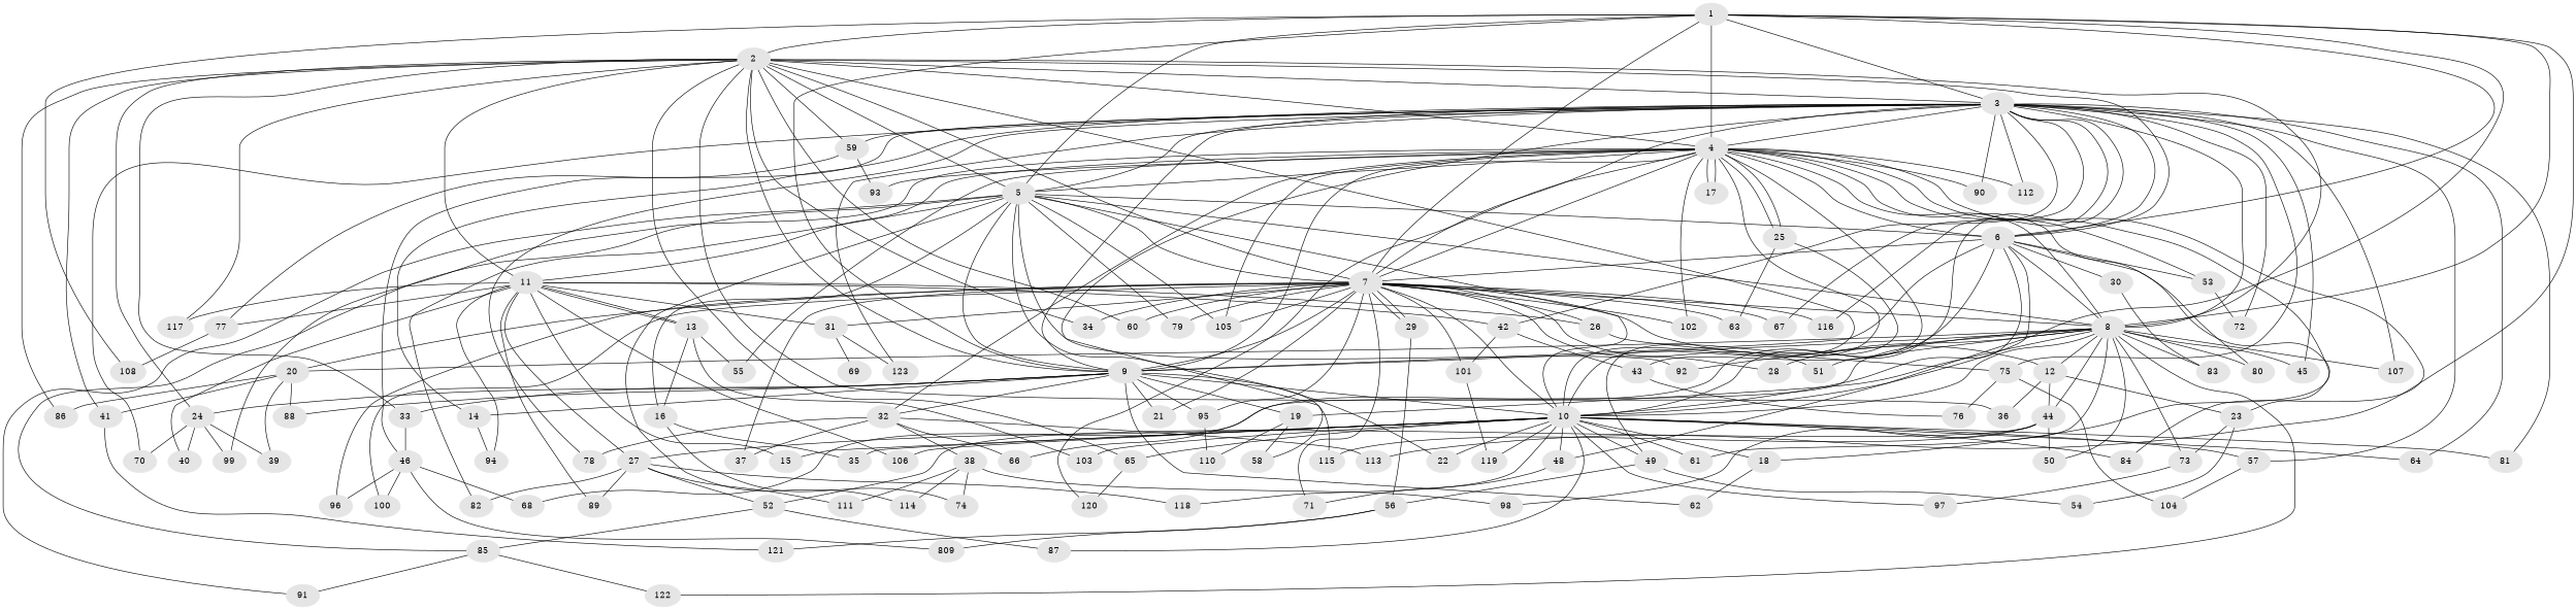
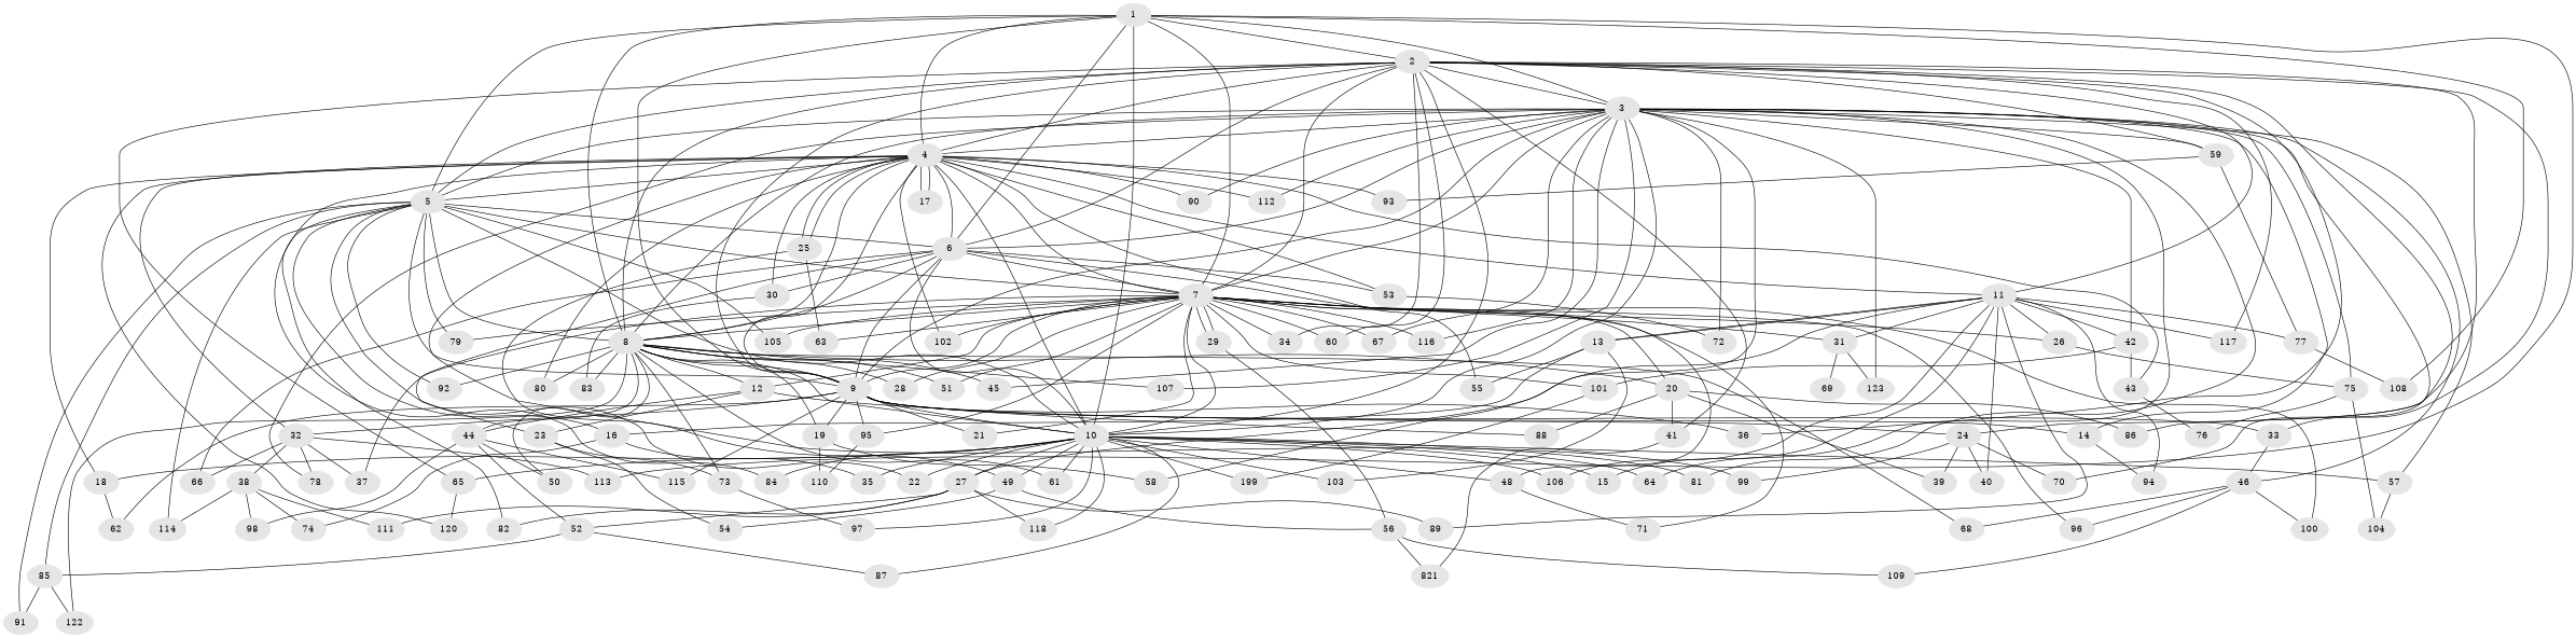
  graph {
    node [color=gray90 style=filled]
    1
    2
    3
    4
    5
    6
    7
    8
    9
    10
    108
    113
    11
    24
    33
    34
    36
    41
    59
    60
    65
    86
    117
    14
    42
    45
    46
    57
    58
    64
    67
    70
    72
    75
    78
    81
    90
    107
    112
    116
    123
    17
    18
    25
    30
    32
    43
    55
    80
    84
    93
    99
    102
    120
    53
    16
    22
    79
    82
    85
    91
    92
    105
    114
    23
    48
    66
    12
    20
    21
    26
    28
    29
    31
    37
    51
    63
    71
    95
    96
    100
    101
    19
    44
    50
    61
    68
    73
    83
    122
    62
    88
    115
    15
    27
    35
    49
    87
    97
    103
    106
    118
-   119
+   119 [label=199]
    13
    40
    77
    89
    94
    39
-   121
-   109 [label=809]
+   121 [label=821]
+   109
    104
    76
    38
    74
    54
    56
    69
    111
    98
    110
    52
    1 -- 2
    1 -- 3
    1 -- 4
    1 -- 5
    1 -- 6
    1 -- 7
    1 -- 8
    1 -- 9
    1 -- 10
    1 -- 108
    1 -- 113
    2 -- 3
    2 -- 4
    2 -- 5
    2 -- 6
    2 -- 7
    2 -- 8
    2 -- 9
    2 -- 10
    2 -- 11
    2 -- 24
    2 -- 33
    2 -- 34
    2 -- 36
    2 -- 41
    2 -- 59
    2 -- 60
    2 -- 65
    2 -- 86
    2 -- 117
    3 -- 4
    3 -- 5
    3 -- 6
    3 -- 7
    3 -- 8
    3 -- 9
    3 -- 10
    3 -- 59
    3 -- 14
    3 -- 42
    3 -- 45
    3 -- 46
    3 -- 57
    3 -- 58
    3 -- 64
    3 -- 67
    3 -- 70
    3 -- 72
    3 -- 75
    3 -- 78
    3 -- 81
    3 -- 90
    3 -- 107
    3 -- 112
    3 -- 116
    3 -- 123
    4 -- 5
    4 -- 6
    4 -- 7
    4 -- 8
    4 -- 9
    4 -- 10
    4 -- 11
    4 -- 90
    4 -- 112
    4 -- 17
    4 -- 17
    4 -- 18
    4 -- 25
    4 -- 25
-   4 -- 105
+   4 -- 30
    4 -- 32
    4 -- 43
    4 -- 55
    4 -- 80
    4 -- 84
    4 -- 93
    4 -- 99
    4 -- 102
    4 -- 120
    4 -- 53
    5 -- 6
    5 -- 7
    5 -- 8
    5 -- 9
    5 -- 10
    5 -- 16
    5 -- 22
    5 -- 79
    5 -- 82
    5 -- 85
    5 -- 91
    5 -- 92
    5 -- 105
    5 -- 114
    6 -- 7
    6 -- 8
    6 -- 9
    6 -- 10
    6 -- 30
    6 -- 53
    6 -- 23
    6 -- 48
    6 -- 66
    7 -- 8
    7 -- 9
    7 -- 10
    7 -- 34
    7 -- 60
    7 -- 67
    7 -- 116
    7 -- 102
    7 -- 79
    7 -- 105
    7 -- 12
    7 -- 20
    7 -- 21
    7 -- 26
    7 -- 28
    7 -- 29
    7 -- 29
    7 -- 31
    7 -- 37
    7 -- 51
    7 -- 63
    7 -- 71
    7 -- 95
    7 -- 96
    7 -- 100
    7 -- 101
    8 -- 9
    8 -- 10
    8 -- 45
    8 -- 107
    8 -- 80
    8 -- 92
    8 -- 12
    8 -- 20
    8 -- 28
    8 -- 51
    8 -- 19
    8 -- 44
    8 -- 50
    8 -- 61
    8 -- 68
    8 -- 73
    8 -- 83
    8 -- 122
    9 -- 10
    9 -- 24
    9 -- 33
    9 -- 14
    9 -- 32
    9 -- 21
    9 -- 95
    9 -- 19
    9 -- 62
    9 -- 88
    9 -- 115
    10 -- 65
    10 -- 57
    10 -- 64
    10 -- 81
    10 -- 18
    10 -- 84
    10 -- 22
    10 -- 48
    10 -- 61
    10 -- 15
    10 -- 27
    10 -- 35
    10 -- 49
    10 -- 87
    10 -- 97
    10 -- 103
    10 -- 106
    10 -- 118
    10 -- 119
    11 -- 117
    11 -- 42
    11 -- 26
    11 -- 31
    11 -- 15
    11 -- 27
    11 -- 106
    11 -- 13
    11 -- 13
    11 -- 40
    11 -- 77
    11 -- 89
    11 -- 94
    24 -- 70
    24 -- 99
    24 -- 40
    24 -- 39
    33 -- 46
    41 -- 121
    59 -- 93
    59 -- 77
    65 -- 120
    14 -- 94
    42 -- 43
    42 -- 101
    46 -- 96
    46 -- 100
    46 -- 68
    46 -- 109
    57 -- 104
    75 -- 104
    75 -- 76
    18 -- 62
    25 -- 63
    25 -- 49
    30 -- 83
    32 -- 113
    32 -- 78
    32 -- 66
    32 -- 37
    32 -- 38
    43 -- 76
    53 -- 72
    16 -- 35
    16 -- 74
    85 -- 91
    85 -- 122
    23 -- 73
    23 -- 54
    48 -- 71
    12 -- 36
    12 -- 23
    12 -- 44
    20 -- 41
    20 -- 86
    20 -- 88
    20 -- 39
    26 -- 75
    29 -- 56
    31 -- 123
    31 -- 69
    95 -- 110
    101 -- 119
    19 -- 58
    19 -- 110
    44 -- 50
    44 -- 115
    44 -- 98
    44 -- 52
    73 -- 97
    27 -- 82
    27 -- 118
    27 -- 89
    27 -- 111
    27 -- 52
    49 -- 54
    49 -- 56
    13 -- 55
    13 -- 16
    13 -- 103
    77 -- 108
    38 -- 114
    38 -- 74
    38 -- 111
    38 -- 98
    56 -- 121
    56 -- 109
    52 -- 85
    52 -- 87
  }
